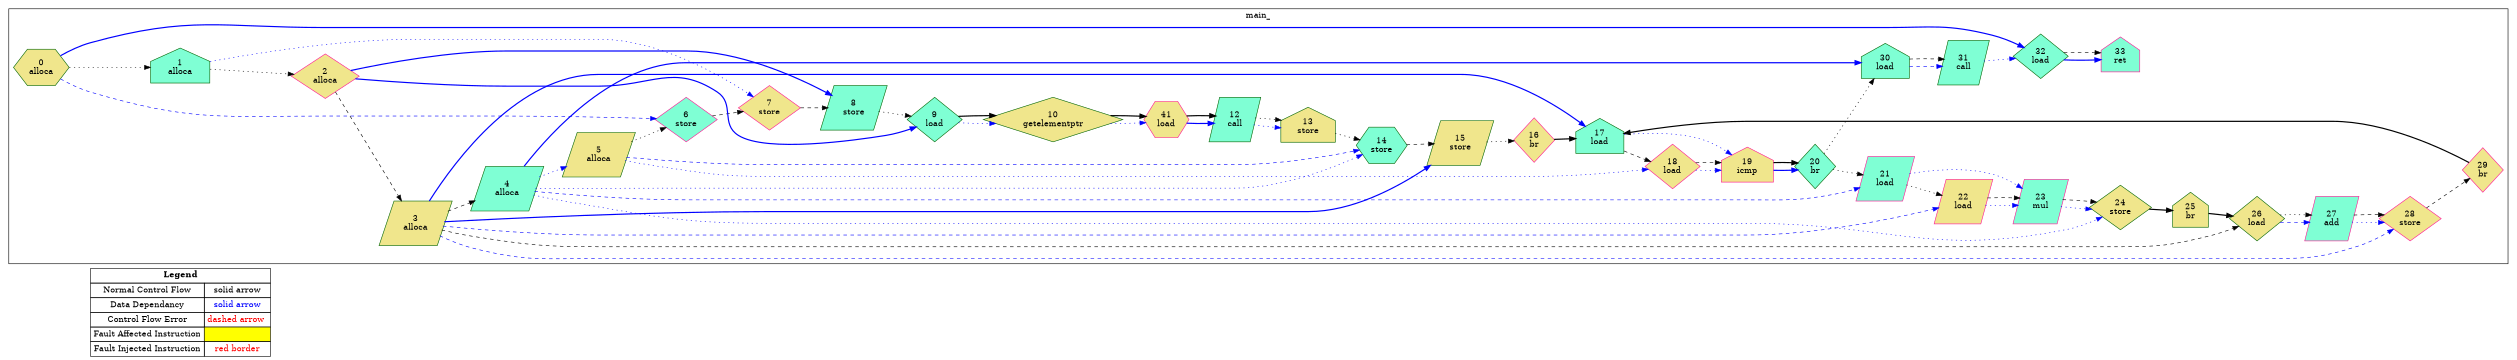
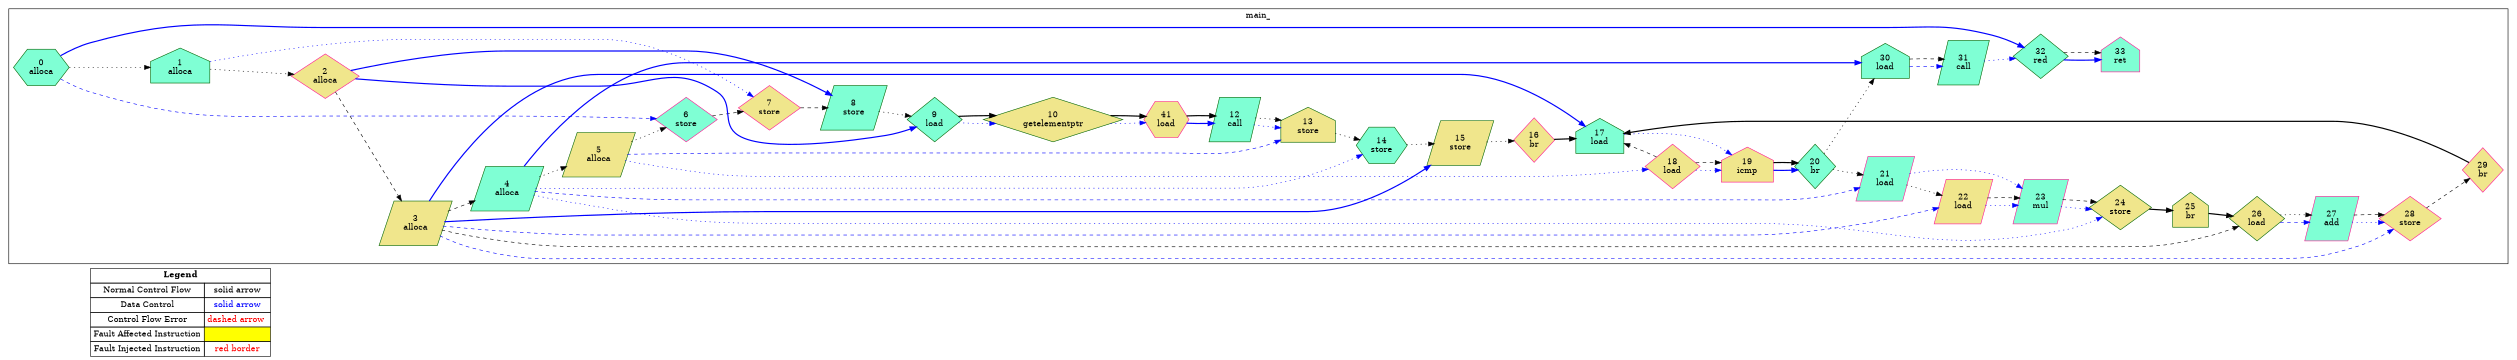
  digraph {
    rankdir=LR
    node [shape=diamond color=darkgreen fillcolor=aquamarine style=filled]
    edge [style=dotted]
-   n1 [label=<<TABLE BORDER="0" CELLBORDER="1" CELLSPACING="0" CELLPADDING="4"> <TR>  <TD COLSPAN="2"><B>Legend</B></TD> </TR> <TR>  <TD>Normal Control Flow</TD>  <TD><FONT COLOR="black"> solid arrow </FONT></TD> </TR> <TR>  <TD>Data Dependancy</TD>  <TD><FONT COLOR="blue"> solid arrow </FONT></TD> </TR> <TR>  <TD>Control Flow Error</TD>  <TD><FONT COLOR="red">dashed arrow </FONT></TD> </TR> <TR>  <TD>Fault Affected Instruction</TD>  <TD BGCOLOR="YELLOW"></TD> </TR> <TR>  <TD>Fault Injected Instruction</TD>  <TD><FONT COLOR="red"> red border </FONT></TD> </TR></TABLE>> margin=0 shape=none color="" fillcolor="" style=""]
-   n2 [fillcolor=khaki label="0\nalloca\n" shape=hexagon]
-   n3 [label="32\nload\n"]
+   n1 [label=<<TABLE BORDER="0" CELLBORDER="1" CELLSPACING="0" CELLPADDING="4"> <TR>  <TD COLSPAN="2"><B>Legend</B></TD> </TR> <TR>  <TD>Normal Control Flow</TD>  <TD><FONT COLOR="black"> solid arrow </FONT></TD> </TR> <TR>  <TD>Data Control</TD>  <TD><FONT COLOR="blue"> solid arrow </FONT></TD> </TR> <TR>  <TD>Control Flow Error</TD>  <TD><FONT COLOR="red">dashed arrow </FONT></TD> </TR> <TR>  <TD>Fault Affected Instruction</TD>  <TD BGCOLOR="YELLOW"></TD> </TR> <TR>  <TD>Fault Injected Instruction</TD>  <TD><FONT COLOR="red"> red border </FONT></TD> </TR></TABLE>> margin=0 shape=none color="" fillcolor="" style=""]
+   n2 [label="0\nalloca\n" shape=hexagon]
+   n3 [label="32\nred\n"]
    n4 [color=deeppink label="6\nstore\n"]
    n5 [label="1\nalloca\n" shape=house]
    n6 [color=deeppink fillcolor=khaki label="7\nstore\n"]
    n7 [color=deeppink fillcolor=khaki label="2\nalloca\n"]
    n8 [label="9\nload\n"]
    n9 [label="8\nstore\n" shape=parallelogram]
    n10 [fillcolor=khaki label="3\nalloca\n" shape=parallelogram]
    n11 [color=deeppink fillcolor=khaki label="28\nstore\n"]
    n12 [fillcolor=khaki label="26\nload\n"]
    n13 [color=deeppink fillcolor=khaki label="22\nload\n" shape=parallelogram]
    n14 [label="17\nload\n" shape=house]
    n15 [fillcolor=khaki label="15\nstore\n" shape=parallelogram]
    n16 [label="4\nalloca\n" shape=parallelogram]
    n17 [label="30\nload\n" shape=house]
    n18 [fillcolor=khaki label="24\nstore\n"]
    n19 [color=deeppink label="21\nload\n" shape=parallelogram]
    n20 [label="14\nstore\n" shape=hexagon]
    n21 [fillcolor=khaki label="5\nalloca\n" shape=parallelogram]
    n22 [color=deeppink fillcolor=khaki label="18\nload\n"]
    n23 [fillcolor=khaki label="13\nstore\n" shape=house]
    n24 [fillcolor=khaki label="10\ngetelementptr\n"]
    n25 [color=deeppink fillcolor=khaki label="41\nload\n" shape=hexagon]
    n26 [label="12\ncall\n" shape=parallelogram]
    n27 [color=deeppink fillcolor=khaki label="19\nicmp\n" shape=house]
    n28 [label="20\nbr\n"]
    n29 [color=deeppink label="23\nmul\n" shape=parallelogram]
    n30 [color=deeppink label="27\nadd\n" shape=parallelogram]
    n31 [label="31\ncall\n" shape=parallelogram]
    n32 [color=deeppink label="33\nret\n" shape=house]
    n33 [color=deeppink fillcolor=khaki label="16\nbr\n"]
    n34 [fillcolor=khaki label="25\nbr\n" shape=house]
    n35 [color=deeppink fillcolor=khaki label="29\nbr\n"]
    subgraph sub_1 {
      rank=sink
      n1
    }
    subgraph cluster_2 {
      label=main_
      n2
      n3
      n4
      n5
      n6
      n7
      n8
      n9
      n10
      n11
      n12
      n13
      n14
      n15
      n16
      n17
      n18
      n19
      n20
      n21
      n22
      n23
      n24
      n25
      n26
      n27
      n28
      n29
      n30
      n31
      n32
      n33
      n34
      n35
    }
    n2 -> n3 [color=blue style=bold]
    n2 -> n4 [color=blue style=dashed]
    n2 -> n5
    n3 -> n32 [color=blue style=bold]
    n3 -> n32 [style=dashed]
    n4 -> n6 [style=dashed]
    n5 -> n6 [color=blue]
    n5 -> n7
    n6 -> n9 [style=dashed]
    n7 -> n8 [color=blue style=bold]
    n7 -> n9 [color=blue style=bold]
    n7 -> n10 [style=dashed]
    n8 -> n24 [color=blue]
    n8 -> n24 [style=bold]
    n9 -> n8
    n10 -> n11 [color=blue style=dashed]
    n10 -> n12 [color=black style=dashed]
    n10 -> n13 [color=blue style=dashed]
    n10 -> n14 [color=blue style=bold]
    n10 -> n15 [color=blue style=bold]
    n10 -> n16 [style=dashed]
    n11 -> n35 [style=dashed]
    n12 -> n30 [color=blue style=dashed]
    n12 -> n30
    n13 -> n29 [color=blue]
    n13 -> n29 [style=dashed]
-   n14 -> n22 [style=dashed]
+   n22 -> n14 [style=dashed]
    n14 -> n27 [color=blue]
    n15 -> n33
    n16 -> n17 [color=blue style=bold]
    n16 -> n18 [color=blue]
    n16 -> n19 [color=blue style=dashed]
    n16 -> n20 [color=blue]
-   n16 -> n21 [color=blue]
+   n16 -> n21
    n17 -> n31 [color=blue style=dashed]
    n17 -> n31 [style=dashed]
    n18 -> n34 [style=bold]
    n19 -> n13
    n19 -> n29 [color=blue]
-   n20 -> n15 [style=dashed]
+   n20 -> n15
    n21 -> n4
    n21 -> n22 [color=blue]
-   n21 -> n20 [color=blue style=dashed]
+   n21 -> n23 [color=blue style=dashed]
    n22 -> n27 [color=blue]
    n22 -> n27 [style=dashed]
    n23 -> n20
    n24 -> n25 [color=blue]
    n24 -> n25 [style=bold]
    n25 -> n26 [color=blue style=bold]
    n25 -> n26 [style=bold]
    n26 -> n23 [color=blue]
    n26 -> n23
    n27 -> n28 [color=blue style=bold]
    n27 -> n28 [style=bold]
    n28 -> n17
    n28 -> n19
    n29 -> n18 [color=blue]
    n29 -> n18 [style=dashed]
    n30 -> n11 [color=blue]
    n30 -> n11 [style=dashed]
    n31 -> n3 [color=blue]
    n33 -> n14 [style=bold]
    n34 -> n12 [style=bold]
    n35 -> n14 [style=bold]
  }
